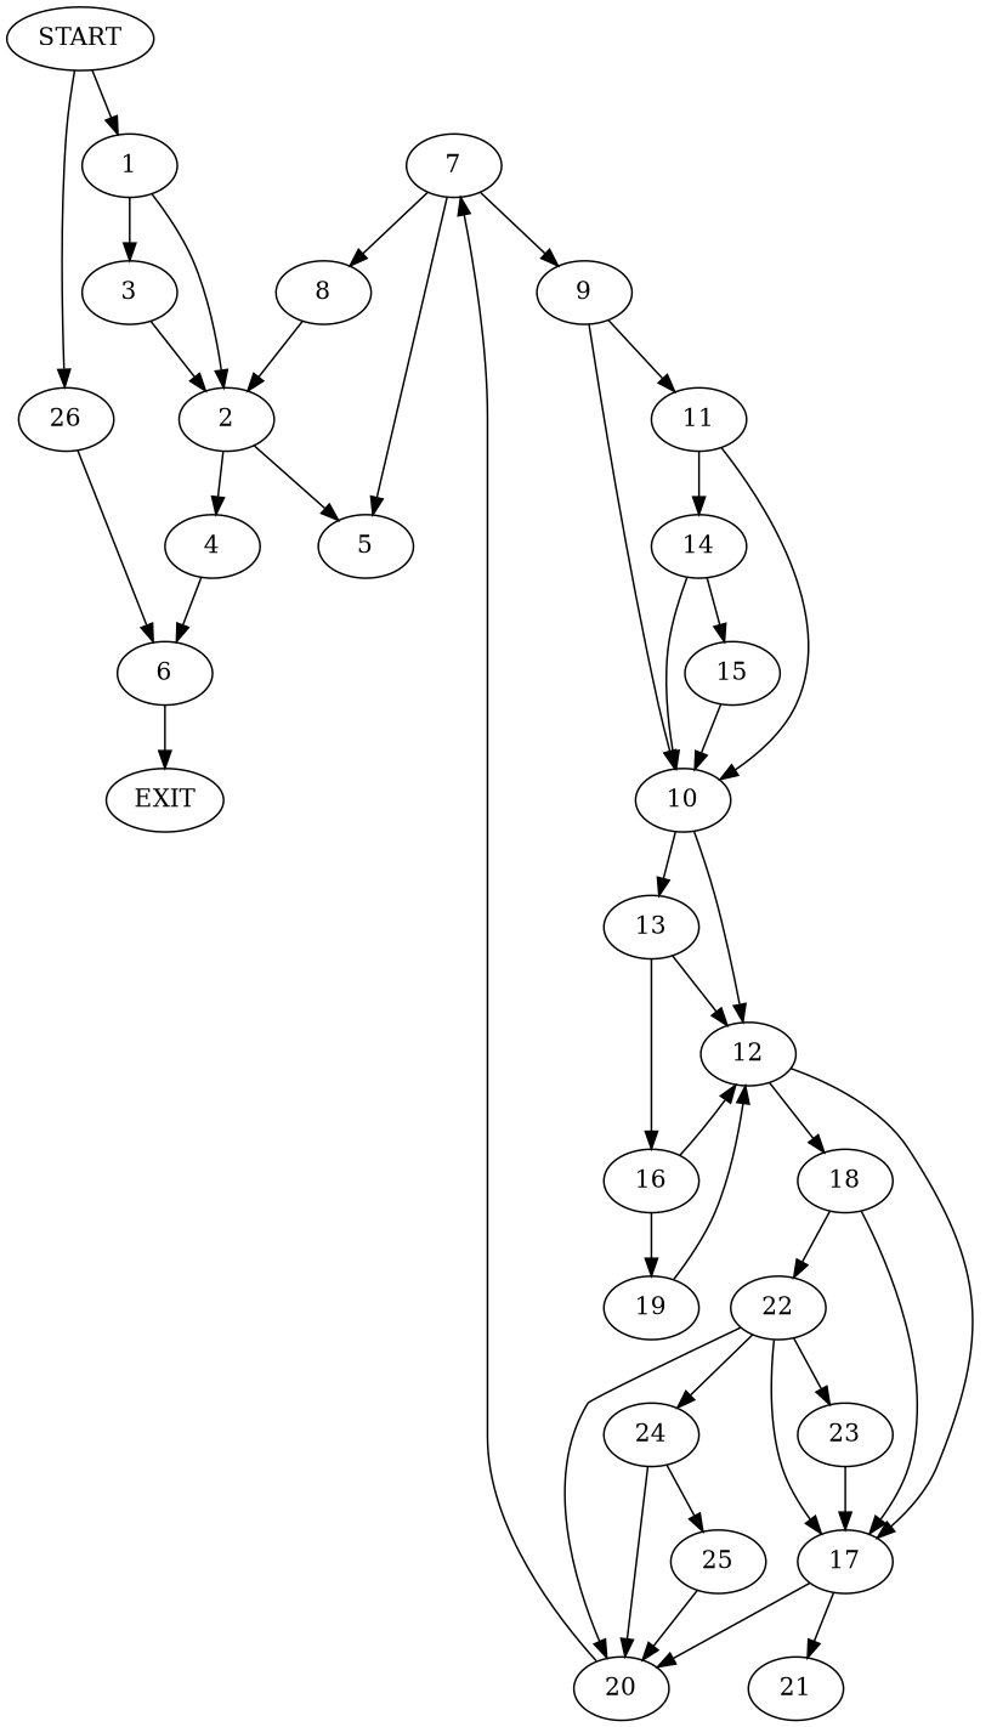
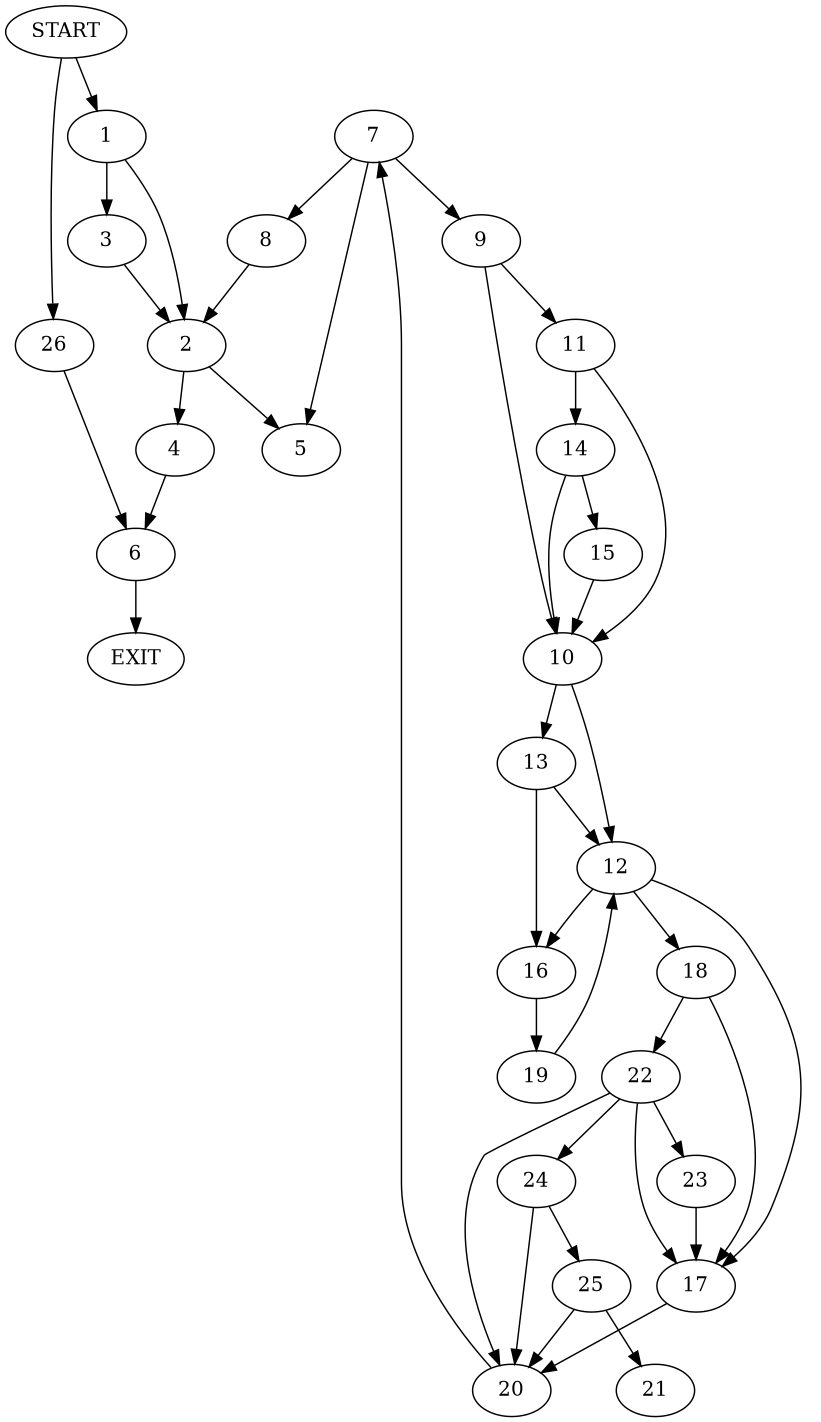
  digraph {
    n1 [label=START]
    1
    26
    2
    3
    6
    n7 [label=EXIT]
    4
    5
    7
    8
    9
    10
    11
    12
    13
    14
    17
    18
    16
    15
    20
    21
    22
    19
    24
    23
    25
    n1 -> 1
    n1 -> 26
    1 -> 2
    1 -> 3
    26 -> 6
    2 -> 4
    2 -> 5
    3 -> 2
    6 -> n7
    4 -> 6
    7 -> 5
    7 -> 8
    7 -> 9
    8 -> 2
    9 -> 10
    9 -> 11
    10 -> 12
    10 -> 13
    11 -> 10
    11 -> 14
    12 -> 17
    12 -> 18
    13 -> 12
    13 -> 16
    14 -> 10
    14 -> 15
    17 -> 20
-   17 -> 21
+   25 -> 21
    18 -> 17
    18 -> 22
-   16 -> 12
+   12 -> 16
    16 -> 19
    15 -> 10
    20 -> 7
    22 -> 17
    22 -> 20
    22 -> 24
    22 -> 23
    19 -> 12
    24 -> 20
    24 -> 25
    23 -> 17
    25 -> 20
  }
